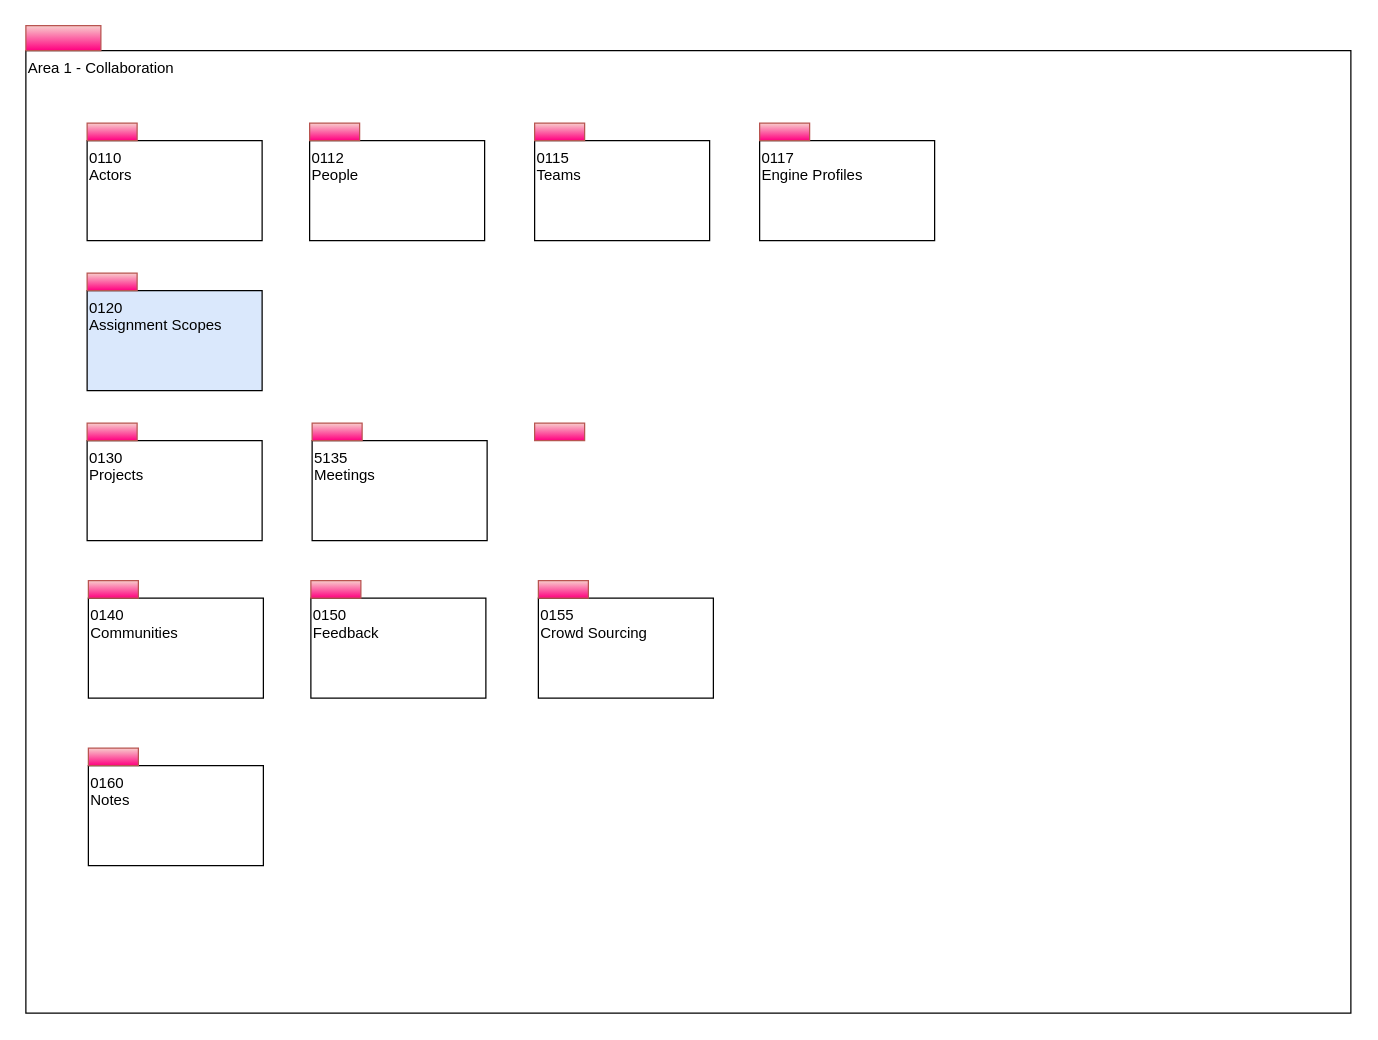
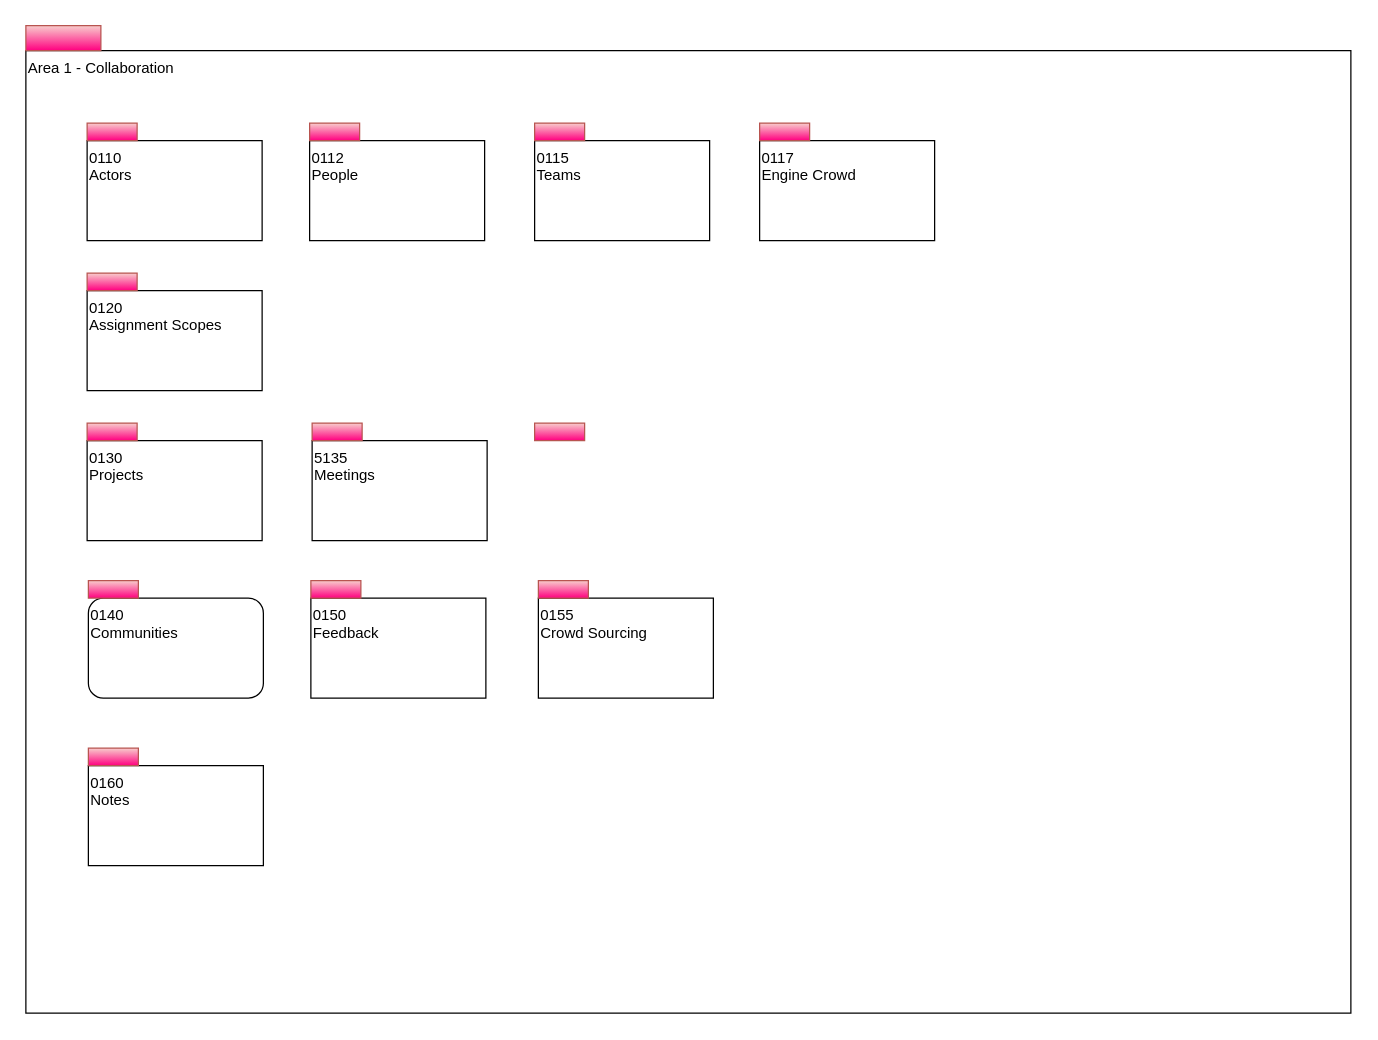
  <mxCell id="0" />
  <mxCell id="1" parent="0" />
  <mxCell id="2" value="Area 1 - Collaboration" style="rounded=0;whiteSpace=wrap;html=1;align=left;verticalAlign=top;" parent="1" vertex="1"><mxGeometry x="20" y="40" width="1060" height="770" as="geometry" /></mxCell>
  <mxCell id="3" value="" style="html=1;strokeColor=#b85450;align=center;fillColor=#f8cecc;gradientColor=#FF0080;" parent="1" vertex="1"><mxGeometry x="20" y="20" width="60" height="20" as="geometry" /></mxCell>
  <mxCell id="4" value="0130&lt;br&gt;Projects&lt;br&gt;" style="rounded=0;whiteSpace=wrap;html=1;align=left;verticalAlign=top;" parent="1" vertex="1"><mxGeometry x="69" y="352" width="140" height="80" as="geometry" /></mxCell>
  <mxCell id="5" value="" style="html=1;strokeColor=#b85450;align=center;fillColor=#f8cecc;gradientColor=#FF0080;" parent="1" vertex="1"><mxGeometry x="69" y="338" width="40" height="14" as="geometry" /></mxCell>
  <mxCell id="6" value="5135&lt;br&gt;Meetings&lt;br&gt;" style="rounded=0;whiteSpace=wrap;html=1;align=left;verticalAlign=top;" parent="1" vertex="1"><mxGeometry x="249" y="352" width="140" height="80" as="geometry" /></mxCell>
  <mxCell id="7" value="" style="html=1;strokeColor=#b85450;align=center;fillColor=#f8cecc;gradientColor=#FF0080;" parent="1" vertex="1"><mxGeometry x="249" y="338" width="40" height="14" as="geometry" /></mxCell>
- <mxCell id="8" value="0140&lt;br&gt;Communities&lt;br&gt;" style="rounded=0;whiteSpace=wrap;html=1;align=left;verticalAlign=top;" parent="1" vertex="1"><mxGeometry x="70" y="478" width="140" height="80" as="geometry" /></mxCell>
+ <mxCell id="8" value="0140&lt;br&gt;Communities&lt;br&gt;" style="whiteSpace=wrap;html=1;align=left;verticalAlign=top;rounded=1;" parent="1" vertex="1"><mxGeometry x="70" y="478" width="140" height="80" as="geometry" /></mxCell>
  <mxCell id="9" value="" style="html=1;strokeColor=#b85450;align=center;fillColor=#f8cecc;gradientColor=#FF0080;" parent="1" vertex="1"><mxGeometry x="70" y="464" width="40" height="14" as="geometry" /></mxCell>
  <mxCell id="10" value="0150&lt;br&gt;Feedback&lt;br&gt;" style="rounded=0;whiteSpace=wrap;html=1;align=left;verticalAlign=top;" parent="1" vertex="1"><mxGeometry x="248" y="478" width="140" height="80" as="geometry" /></mxCell>
  <mxCell id="11" value="" style="html=1;strokeColor=#b85450;align=center;fillColor=#f8cecc;gradientColor=#FF0080;" parent="1" vertex="1"><mxGeometry x="248" y="464" width="40" height="14" as="geometry" /></mxCell>
  <mxCell id="12" value="0160&lt;br&gt;Notes&lt;br&gt;" style="rounded=0;whiteSpace=wrap;html=1;align=left;verticalAlign=top;" parent="1" vertex="1"><mxGeometry x="70" y="612" width="140" height="80" as="geometry" /></mxCell>
  <mxCell id="13" value="" style="html=1;strokeColor=#b85450;align=center;fillColor=#f8cecc;gradientColor=#FF0080;" parent="1" vertex="1"><mxGeometry x="70" y="598" width="40" height="14" as="geometry" /></mxCell>
  <mxCell id="14" value="0110&lt;br&gt;Actors&lt;br&gt;" style="rounded=0;whiteSpace=wrap;html=1;align=left;verticalAlign=top;" parent="1" vertex="1"><mxGeometry x="69" y="112" width="140" height="80" as="geometry" /></mxCell>
  <mxCell id="15" value="" style="html=1;strokeColor=#b85450;align=center;fillColor=#f8cecc;gradientColor=#FF0080;" parent="1" vertex="1"><mxGeometry x="69" y="98" width="40" height="14" as="geometry" /></mxCell>
  <mxCell id="16" value="0112&lt;br&gt;People&lt;br&gt;" style="rounded=0;whiteSpace=wrap;html=1;align=left;verticalAlign=top;" parent="1" vertex="1"><mxGeometry x="247" y="112" width="140" height="80" as="geometry" /></mxCell>
  <mxCell id="17" value="" style="html=1;strokeColor=#b85450;align=center;fillColor=#f8cecc;gradientColor=#FF0080;" parent="1" vertex="1"><mxGeometry x="247" y="98" width="40" height="14" as="geometry" /></mxCell>
  <mxCell id="18" value="0115&lt;br&gt;Teams&lt;br&gt;" style="rounded=0;whiteSpace=wrap;html=1;align=left;verticalAlign=top;" parent="1" vertex="1"><mxGeometry x="427" y="112" width="140" height="80" as="geometry" /></mxCell>
  <mxCell id="19" value="" style="html=1;strokeColor=#b85450;align=center;fillColor=#f8cecc;gradientColor=#FF0080;" parent="1" vertex="1"><mxGeometry x="427" y="98" width="40" height="14" as="geometry" /></mxCell>
  <mxCell id="20" value="0155&lt;br&gt;Crowd Sourcing&lt;br&gt;" style="rounded=0;whiteSpace=wrap;html=1;align=left;verticalAlign=top;" parent="1" vertex="1"><mxGeometry x="430" y="478" width="140" height="80" as="geometry" /></mxCell>
  <mxCell id="21" value="" style="html=1;strokeColor=#b85450;align=center;fillColor=#f8cecc;gradientColor=#FF0080;" parent="1" vertex="1"><mxGeometry x="430" y="464" width="40" height="14" as="geometry" /></mxCell>
  <mxCell id="22" value="" style="html=1;strokeColor=#b85450;align=center;fillColor=#f8cecc;gradientColor=#FF0080;" parent="1" vertex="1"><mxGeometry x="427" y="338" width="40" height="14" as="geometry" /></mxCell>
- <mxCell id="23" value="0117&lt;br&gt;Engine Profiles&lt;br&gt;" style="rounded=0;whiteSpace=wrap;html=1;align=left;verticalAlign=top;" parent="1" vertex="1"><mxGeometry x="607" y="112" width="140" height="80" as="geometry" /></mxCell>
+ <mxCell id="23" value="0117&lt;br&gt;Engine Crowd&lt;br&gt;" style="rounded=0;whiteSpace=wrap;html=1;align=left;verticalAlign=top;" parent="1" vertex="1"><mxGeometry x="607" y="112" width="140" height="80" as="geometry" /></mxCell>
  <mxCell id="24" value="" style="html=1;strokeColor=#b85450;align=center;fillColor=#f8cecc;gradientColor=#FF0080;" parent="1" vertex="1"><mxGeometry x="607" y="98" width="40" height="14" as="geometry" /></mxCell>
- <mxCell id="25" value="0120&lt;br&gt;Assignment Scopes" style="rounded=0;whiteSpace=wrap;html=1;align=left;verticalAlign=top;fillColor=#dae8fc;" parent="1" vertex="1"><mxGeometry x="69" y="232" width="140" height="80" as="geometry" /></mxCell>
+ <mxCell id="25" value="0120&lt;br&gt;Assignment Scopes" style="rounded=0;whiteSpace=wrap;html=1;align=left;verticalAlign=top;" parent="1" vertex="1"><mxGeometry x="69" y="232" width="140" height="80" as="geometry" /></mxCell>
  <mxCell id="26" value="" style="html=1;strokeColor=#b85450;align=center;fillColor=#f8cecc;gradientColor=#FF0080;" parent="1" vertex="1"><mxGeometry x="69" y="218" width="40" height="14" as="geometry" /></mxCell>
